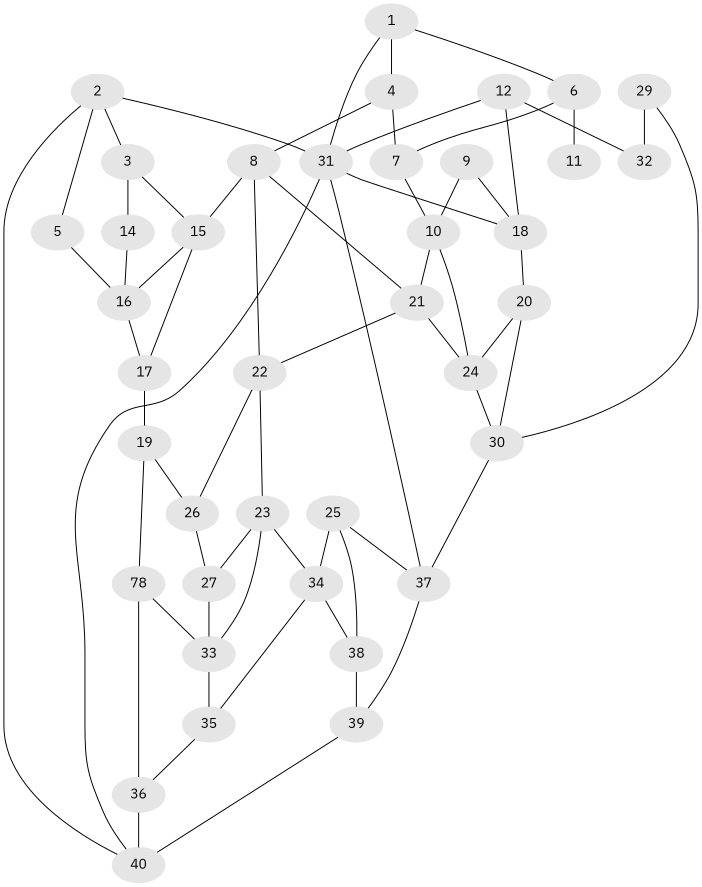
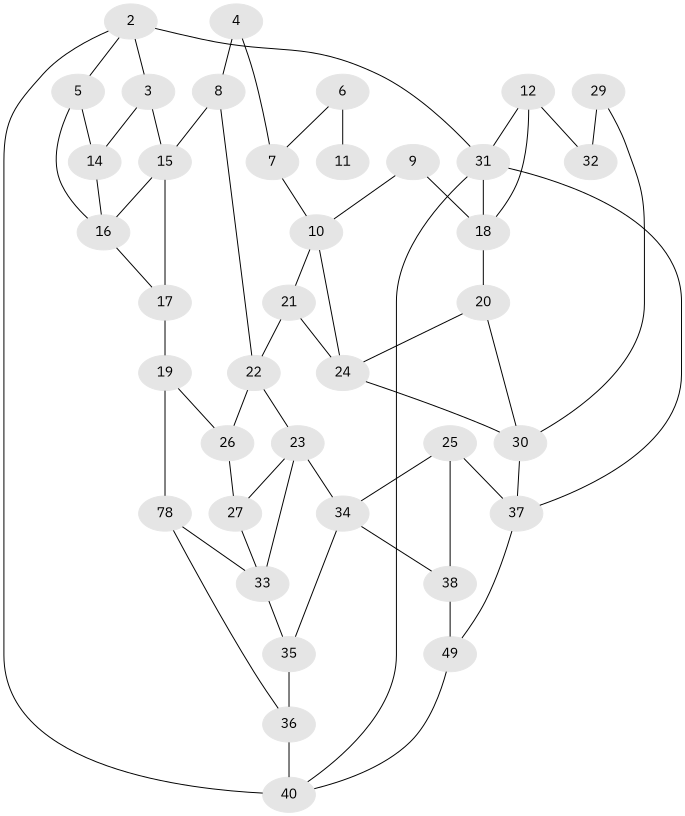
  graph {
    fontname="IBM Plex Sans"
    node [color=gray90 fontname="IBM Plex Sans" style=filled]
    edge [fontname="IBM Plex Sans" weight=1.0]
-   1
    4
    6
    31
    7
    8
    11
    40
    18
    37
    2
    3
    5
    14
    15
    16
    17
    10
    21
    22
    24
    26
    23
    9
    20
    30
    12
    32
    19
    n30 [label=78]
    27
    33
    36
    34
    35
    38
    25
-   39
+   39 [label=49]
    29
-   1 -- 4
-   1 -- 6
-   1 -- 31
    4 -- 7
    4 -- 8
    6 -- 7
    6 -- 11 [weight=2.0]
    31 -- 40
    31 -- 18
    31 -- 37
    7 -- 10
    8 -- 15
-   8 -- 21
    8 -- 22
    18 -- 20 [weight=2.0]
    37 -- 39
    2 -- 31
    2 -- 40
    2 -- 3
    2 -- 5
    3 -- 14
    3 -- 15
+   5 -- 14
    5 -- 16
    14 -- 16
    15 -- 16
    15 -- 17
    16 -- 17
    17 -- 19 [weight=2.0]
    10 -- 21
    10 -- 24
    21 -- 22
    21 -- 24
    22 -- 26
    22 -- 23
    24 -- 30
    26 -- 27 [weight=2.0]
    23 -- 27
    23 -- 33
    23 -- 34
    9 -- 18
    9 -- 10
    20 -- 24
    20 -- 30
    30 -- 37
    12 -- 31
    12 -- 18
    12 -- 32
    19 -- 26
    19 -- n30
    n30 -- 33
    n30 -- 36
    27 -- 33
    33 -- 35
    36 -- 40 [weight=2.0]
    34 -- 35
    34 -- 38
    35 -- 36
    38 -- 39 [weight=2.0]
    25 -- 37
    25 -- 34
    25 -- 38
    39 -- 40
    29 -- 30
    29 -- 32 [weight=2.0]
  }
